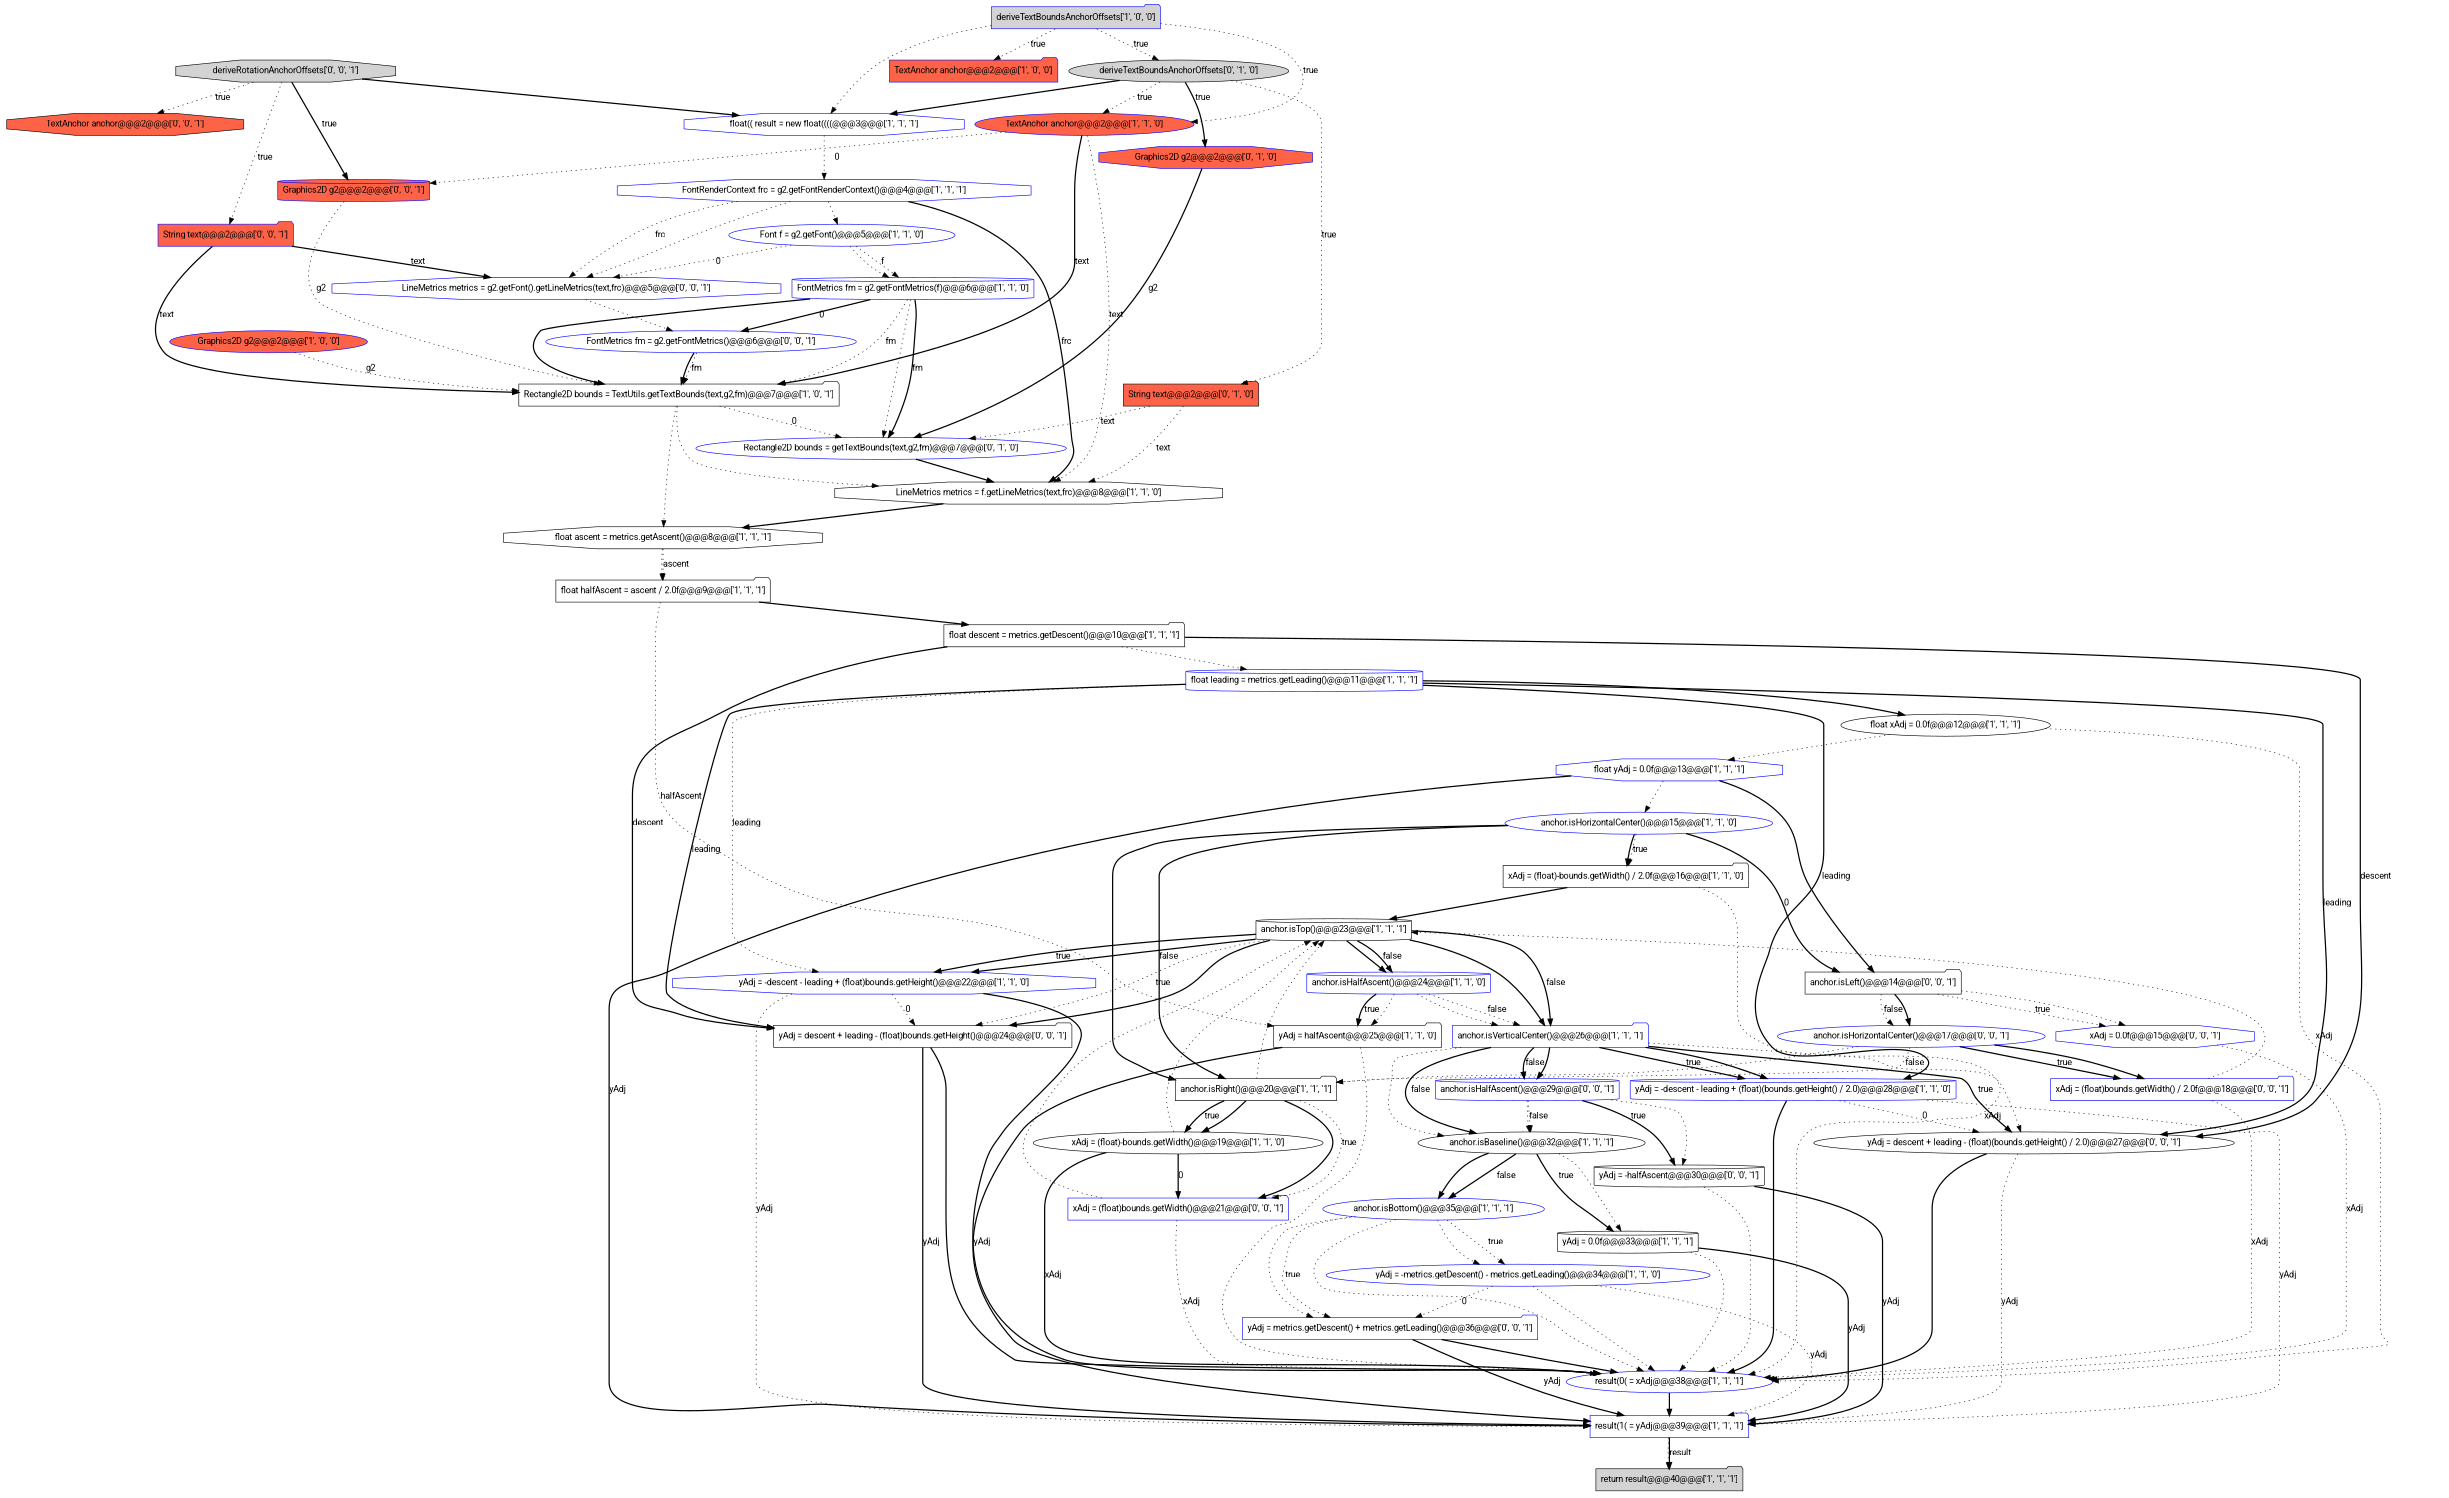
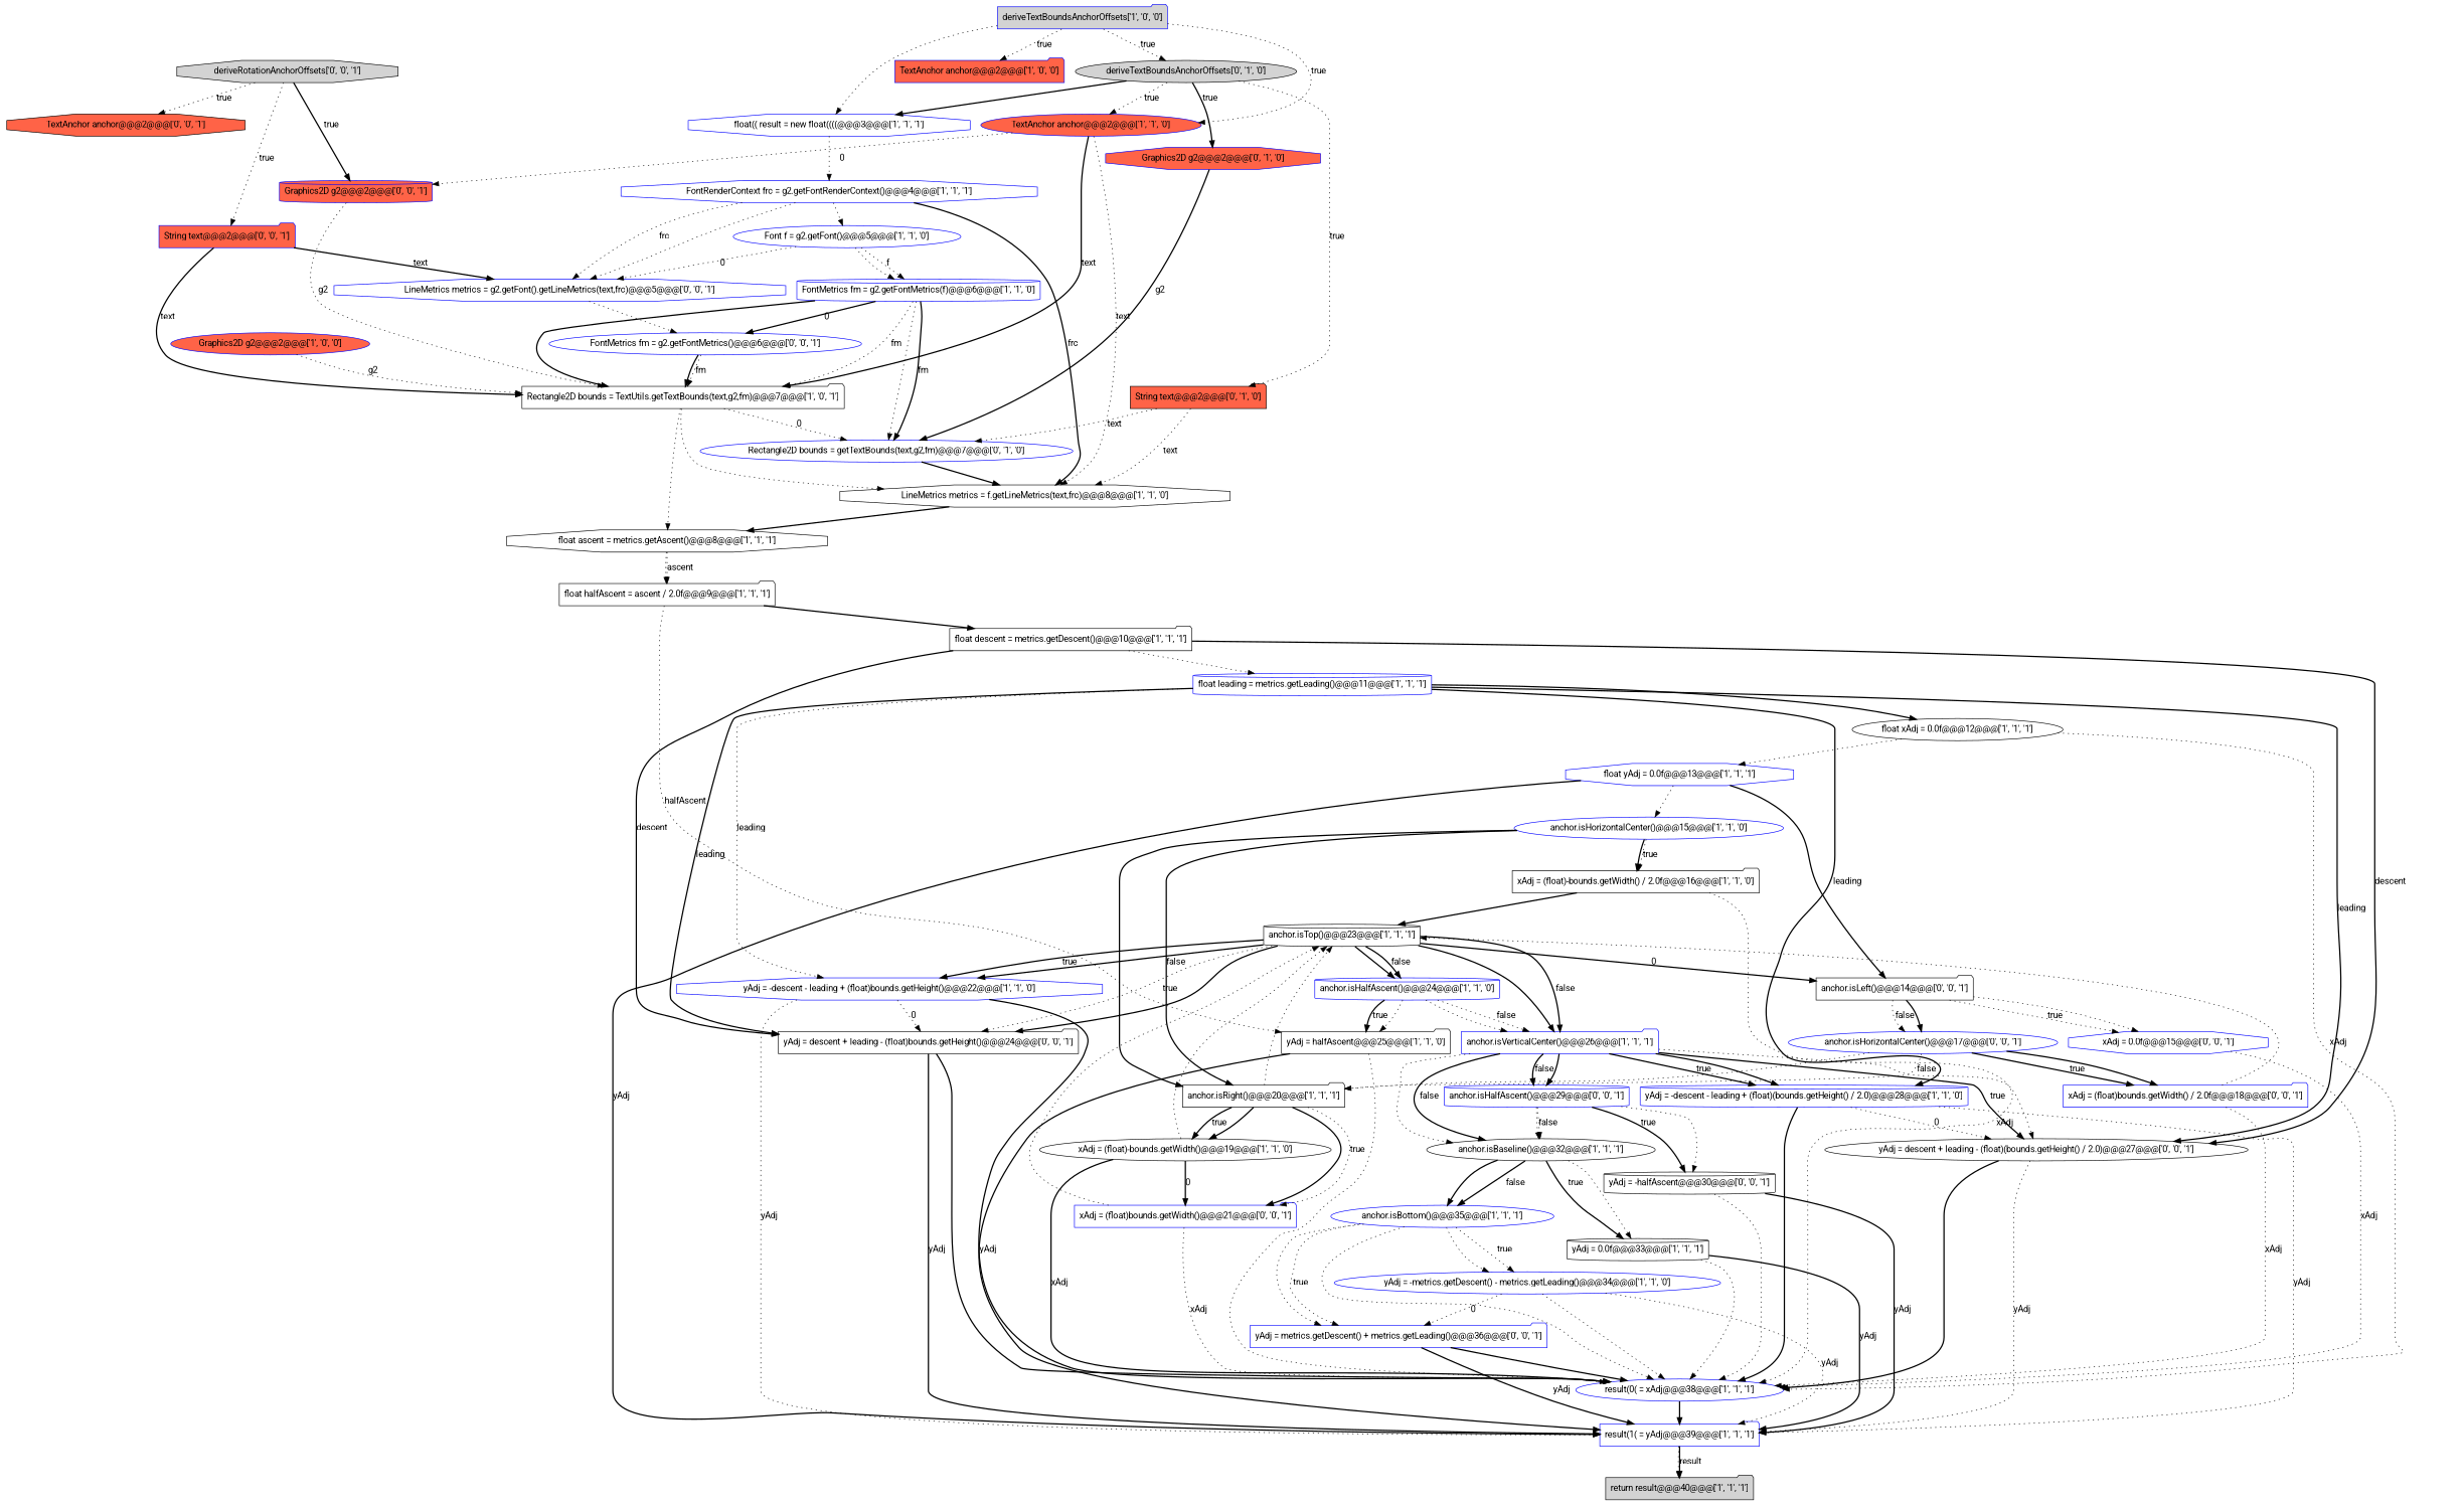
  digraph {
    fontname=Roboto
    node [color=blue fillcolor=white fontname=Roboto shape=folder style=filled]
    edge [fontname=Roboto style=dotted]
    n1 [fillcolor=tomato label="Graphics2D g2@@@2@@@['0', '1', '0']" shape=octagon]
    n2 [label="Rectangle2D bounds = getTextBounds(text,g2,fm)@@@7@@@['0', '1', '0']" shape=ellipse]
    n3 [color=black label="LineMetrics metrics = f.getLineMetrics(text,frc)@@@8@@@['1', '1', '0']" shape=octagon]
    n4 [label="xAdj = (float)bounds.getWidth() / 2.0f@@@18@@@['0', '0', '1']"]
    n5 [label="result(0( = xAdj@@@38@@@['1', '1', '1']" shape=ellipse]
    n6 [color=black label="anchor.isTop()@@@23@@@['1', '1', '1']" shape=cylinder]
    n7 [label="result(1( = yAdj@@@39@@@['1', '1', '1']"]
    n8 [color=black label="yAdj = descent + leading - (float)bounds.getHeight()@@@24@@@['0', '0', '1']"]
    n9 [label="anchor.isVerticalCenter()@@@26@@@['1', '1', '1']"]
    n10 [label="anchor.isHalfAscent()@@@24@@@['1', '1', '0']" shape=cylinder]
    n11 [label="yAdj = -descent - leading + (float)bounds.getHeight()@@@22@@@['1', '1', '0']" shape=octagon]
    n12 [label="Font f = g2.getFont()@@@5@@@['1', '1', '0']" shape=ellipse]
    n13 [label="FontMetrics fm = g2.getFontMetrics(f)@@@6@@@['1', '1', '0']" shape=cylinder]
    n14 [label="LineMetrics metrics = g2.getFont().getLineMetrics(text,frc)@@@5@@@['0', '0', '1']" shape=octagon]
    n15 [color=black label="Rectangle2D bounds = TextUtils.getTextBounds(text,g2,fm)@@@7@@@['1', '0', '1']"]
    n16 [label="FontMetrics fm = g2.getFontMetrics()@@@6@@@['0', '0', '1']" shape=ellipse]
    n17 [fillcolor=tomato label="Graphics2D g2@@@2@@@['0', '0', '1']" shape=cylinder]
    n18 [color=black label="float ascent = metrics.getAscent()@@@8@@@['1', '1', '1']" shape=octagon]
    n19 [color=black label="float halfAscent = ascent / 2.0f@@@9@@@['1', '1', '1']"]
    n20 [color=black label="float descent = metrics.getDescent()@@@10@@@['1', '1', '1']"]
    n21 [color=black label="yAdj = halfAscent@@@25@@@['1', '1', '0']"]
    n22 [color=black label="yAdj = descent + leading - (float)(bounds.getHeight() / 2.0)@@@27@@@['0', '0', '1']" shape=ellipse]
    n23 [label="float leading = metrics.getLeading()@@@11@@@['1', '1', '1']" shape=cylinder]
    n24 [label="FontRenderContext frc = g2.getFontRenderContext()@@@4@@@['1', '1', '1']" shape=octagon]
    n25 [label="float(( result = new float((((@@@3@@@['1', '1', '1']" shape=octagon]
    n26 [label="anchor.isBottom()@@@35@@@['1', '1', '1']" shape=ellipse]
    n27 [label="yAdj = -metrics.getDescent() - metrics.getLeading()@@@34@@@['1', '1', '0']" shape=ellipse]
    n28 [label="yAdj = metrics.getDescent() + metrics.getLeading()@@@36@@@['0', '0', '1']"]
    n29 [color=black fillcolor=lightgray label="return result@@@40@@@['1', '1', '1']"]
    n30 [color=black label="xAdj = (float)-bounds.getWidth() / 2.0f@@@16@@@['1', '1', '0']"]
    n31 [fillcolor=tomato label="String text@@@2@@@['0', '0', '1']"]
    n32 [label="yAdj = -descent - leading + (float)(bounds.getHeight() / 2.0)@@@28@@@['1', '1', '0']" shape=cylinder]
    n33 [color=black label="xAdj = (float)-bounds.getWidth()@@@19@@@['1', '1', '0']" shape=ellipse]
    n34 [label="xAdj = (float)bounds.getWidth()@@@21@@@['0', '0', '1']"]
    n35 [color=black fillcolor=tomato label="String text@@@2@@@['0', '1', '0']"]
    n36 [color=black label="float xAdj = 0.0f@@@12@@@['1', '1', '1']" shape=ellipse]
    n37 [color=black fillcolor=lightgray label="deriveRotationAnchorOffsets['0', '0', '1']" shape=octagon]
    n38 [color=black fillcolor=tomato label="TextAnchor anchor@@@2@@@['0', '0', '1']" shape=octagon]
    n39 [color=black label="yAdj = -halfAscent@@@30@@@['0', '0', '1']" shape=cylinder]
    n40 [fillcolor=tomato label="TextAnchor anchor@@@2@@@['1', '0', '0']"]
    n41 [color=black label="anchor.isBaseline()@@@32@@@['1', '1', '1']" shape=ellipse]
    n42 [label="anchor.isHalfAscent()@@@29@@@['0', '0', '1']" shape=cylinder]
    n43 [color=black label="yAdj = 0.0f@@@33@@@['1', '1', '1']" shape=cylinder]
    n44 [fillcolor=tomato label="Graphics2D g2@@@2@@@['1', '0', '0']" shape=ellipse]
    n45 [label="float yAdj = 0.0f@@@13@@@['1', '1', '1']" shape=octagon]
    n46 [label="anchor.isHorizontalCenter()@@@17@@@['0', '0', '1']" shape=ellipse]
    n47 [color=black label="anchor.isRight()@@@20@@@['1', '1', '1']"]
    n48 [fillcolor=lightgray label="deriveTextBoundsAnchorOffsets['1', '0', '0']"]
    n49 [fillcolor=tomato label="TextAnchor anchor@@@2@@@['1', '1', '0']" shape=ellipse]
    n50 [color=black fillcolor=lightgray label="deriveTextBoundsAnchorOffsets['0', '1', '0']" shape=ellipse]
    n51 [label="anchor.isHorizontalCenter()@@@15@@@['1', '1', '0']" shape=ellipse]
    n52 [color=black label="anchor.isLeft()@@@14@@@['0', '0', '1']"]
    n53 [label="xAdj = 0.0f@@@15@@@['0', '0', '1']" shape=octagon]
    n1 -> n2 [label=g2 style=bold]
    n2 -> n3 [style=bold]
    n3 -> n18 [style=bold]
    n4 -> n5 [label=xAdj]
    n4 -> n6
    n5 -> n7 [style=bold]
    n6 -> n8 [label=true]
    n6 -> n8 [style=bold]
    n6 -> n9 [label=false style=bold]
    n6 -> n9 [style=bold]
    n6 -> n10 [style=bold]
    n6 -> n10 [label=false style=bold]
    n6 -> n11 [style=bold]
    n6 -> n11 [label=true style=bold]
    n7 -> n29
    n7 -> n29 [label=result style=bold]
    n8 -> n5 [style=bold]
    n8 -> n7 [label=yAdj style=bold]
    n9 -> n22
    n9 -> n22 [label=true style=bold]
    n9 -> n32 [label=true style=bold]
    n9 -> n32 [style=bold]
    n9 -> n41
    n9 -> n41 [label=false style=bold]
    n9 -> n42 [label=false style=bold]
    n9 -> n42 [style=bold]
    n10 -> n9 [label=false]
    n10 -> n9
    n10 -> n21
    n10 -> n21 [label=true style=bold]
    n11 -> n5 [style=bold]
    n11 -> n7 [label=yAdj]
    n11 -> n8 [label=0]
    n12 -> n13 [label=f]
    n12 -> n13
    n12 -> n14 [label=0]
    n13 -> n2
    n13 -> n2 [label=fm style=bold]
    n13 -> n15 [label=fm]
    n13 -> n15 [style=bold]
    n13 -> n16 [label=0 style=bold]
    n14 -> n16
    n15 -> n2 [label=0]
    n15 -> n3
    n15 -> n18
    n16 -> n15 [style=bold]
    n16 -> n15 [label=fm]
    n17 -> n15 [label=g2]
    n18 -> n19
    n18 -> n19 [label=ascent]
    n19 -> n20 [style=bold]
    n19 -> n21 [label=halfAscent]
    n20 -> n8 [label=descent style=bold]
    n20 -> n22 [label=descent style=bold]
    n20 -> n23
    n21 -> n5
    n21 -> n7 [label=yAdj style=bold]
    n22 -> n5 [style=bold]
    n22 -> n7 [label=yAdj]
    n23 -> n8 [label=leading style=bold]
    n23 -> n11 [label=leading]
    n23 -> n22 [label=leading style=bold]
    n23 -> n32 [label=leading style=bold]
    n23 -> n36 [style=bold]
    n24 -> n3 [label=frc style=bold]
    n24 -> n12
    n24 -> n14
    n24 -> n14 [label=frc]
    n25 -> n24
    n26 -> n5
    n26 -> n27 [label=true]
    n26 -> n27
    n26 -> n28 [label=true]
    n26 -> n28
    n27 -> n5
    n27 -> n7 [label=yAdj]
    n27 -> n28 [label=0]
    n28 -> n5 [style=bold]
    n28 -> n7 [label=yAdj style=bold]
    n30 -> n5 [label=xAdj]
    n30 -> n6 [style=bold]
    n31 -> n14 [label=text style=bold]
    n31 -> n15 [label=text style=bold]
    n32 -> n5 [style=bold]
    n32 -> n7 [label=yAdj]
    n32 -> n22 [label=0]
    n33 -> n5 [label=xAdj style=bold]
    n33 -> n6
    n33 -> n34 [label=0 style=bold]
    n34 -> n5 [label=xAdj]
    n34 -> n6
    n35 -> n2 [label=text]
    n35 -> n3 [label=text]
    n36 -> n5 [label=xAdj]
    n36 -> n45
    n37 -> n17 [label=true style=bold]
-   n37 -> n25 [style=bold]
    n37 -> n31 [label=true]
    n37 -> n38 [label=true]
    n39 -> n5
    n39 -> n7 [label=yAdj style=bold]
    n41 -> n26 [label=false style=bold]
    n41 -> n26 [style=bold]
    n41 -> n43
    n41 -> n43 [label=true style=bold]
    n42 -> n39
    n42 -> n39 [label=true style=bold]
    n42 -> n41
    n42 -> n41 [label=false]
    n43 -> n5
    n43 -> n7 [label=yAdj style=bold]
    n44 -> n15 [label=g2]
    n45 -> n7 [label=yAdj style=bold]
    n45 -> n51
    n45 -> n52 [style=bold]
    n46 -> n4 [label=true style=bold]
    n46 -> n4 [style=bold]
    n46 -> n47 [label=false]
    n46 -> n47
    n47 -> n6
    n47 -> n33 [style=bold]
    n47 -> n33 [label=true style=bold]
    n47 -> n34 [style=bold]
    n47 -> n34 [label=true]
    n48 -> n25
    n48 -> n40 [label=true]
    n48 -> n49 [label=true]
    n48 -> n50 [label=true]
    n49 -> n3 [label=text]
    n49 -> n15 [label=text style=bold]
    n49 -> n17 [label=0]
    n50 -> n1 [label=true style=bold]
    n50 -> n25 [style=bold]
    n50 -> n35 [label=true]
    n50 -> n49 [label=true]
    n51 -> n30 [style=bold]
    n51 -> n30 [label=true]
    n51 -> n47 [style=bold]
    n51 -> n47 [label=false style=bold]
-   n51 -> n52 [label=0 style=bold]
+   n6 -> n52 [label=0 style=bold]
    n52 -> n46 [label=false]
    n52 -> n46 [style=bold]
    n52 -> n53 [label=true]
    n52 -> n53
    n53 -> n5 [label=xAdj]
  }
